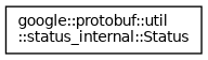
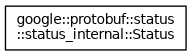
  digraph {
    rankdir=LR
-   n1 [color=black fillcolor=white fontname=Helvetica fontsize=10 height=0.2 label="google::protobuf::util\l::status_internal::Status" shape=record style=filled width=0.4]
+   n1 [color=black fillcolor=white fontname=Helvetica fontsize=10 height=0.2 label="google::protobuf::status\l::status_internal::Status" shape=record style=filled width=0.4]
  }
